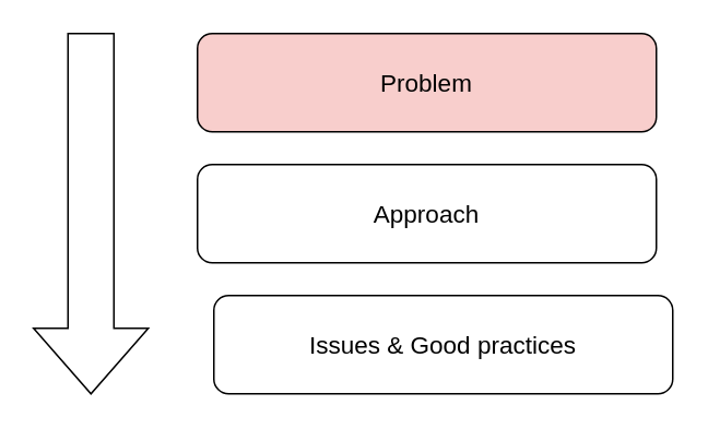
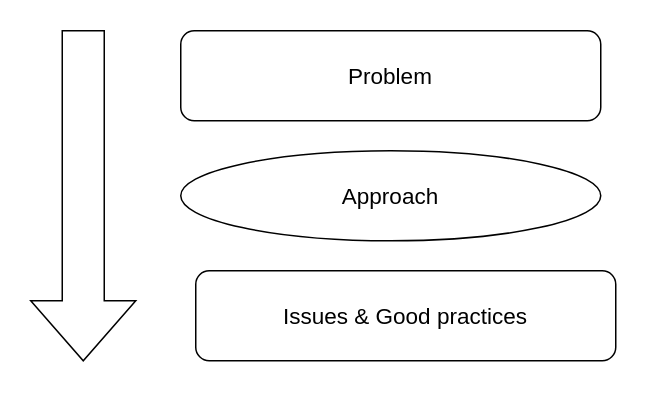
  <mxCell id="0" />
  <mxCell id="1" parent="0" />
- <mxCell id="2" value="Problem" style="rounded=1;whiteSpace=wrap;html=1;fontSize=15;fillColor=#f8cecc;" parent="1" vertex="1"><mxGeometry x="120" y="20" width="280" height="60" as="geometry" /></mxCell>
- <mxCell id="3" value="Approach" style="rounded=1;whiteSpace=wrap;html=1;fontSize=15;" parent="1" vertex="1"><mxGeometry x="120" y="100" width="280" height="60" as="geometry" /></mxCell>
+ <mxCell id="2" value="Problem" style="rounded=1;whiteSpace=wrap;html=1;fontSize=15;" parent="1" vertex="1"><mxGeometry x="120" y="20" width="280" height="60" as="geometry" /></mxCell>
+ <mxCell id="3" value="Approach" style="ellipse;whiteSpace=wrap;html=1;fontSize=15;" parent="1" vertex="1"><mxGeometry x="120" y="100" width="280" height="60" as="geometry" /></mxCell>
  <mxCell id="4" value="Issues &amp;amp; Good practices" style="rounded=1;whiteSpace=wrap;html=1;fontSize=15;" parent="1" vertex="1"><mxGeometry x="130" y="180" width="280" height="60" as="geometry" /></mxCell>
  <mxCell id="5" value="" style="html=1;shadow=0;dashed=0;align=center;verticalAlign=middle;shape=mxgraph.arrows2.arrow;dy=0.6;dx=40;direction=south;notch=0;fontSize=15;" parent="1" vertex="1"><mxGeometry x="20" y="20" width="70" height="220" as="geometry" /></mxCell>
